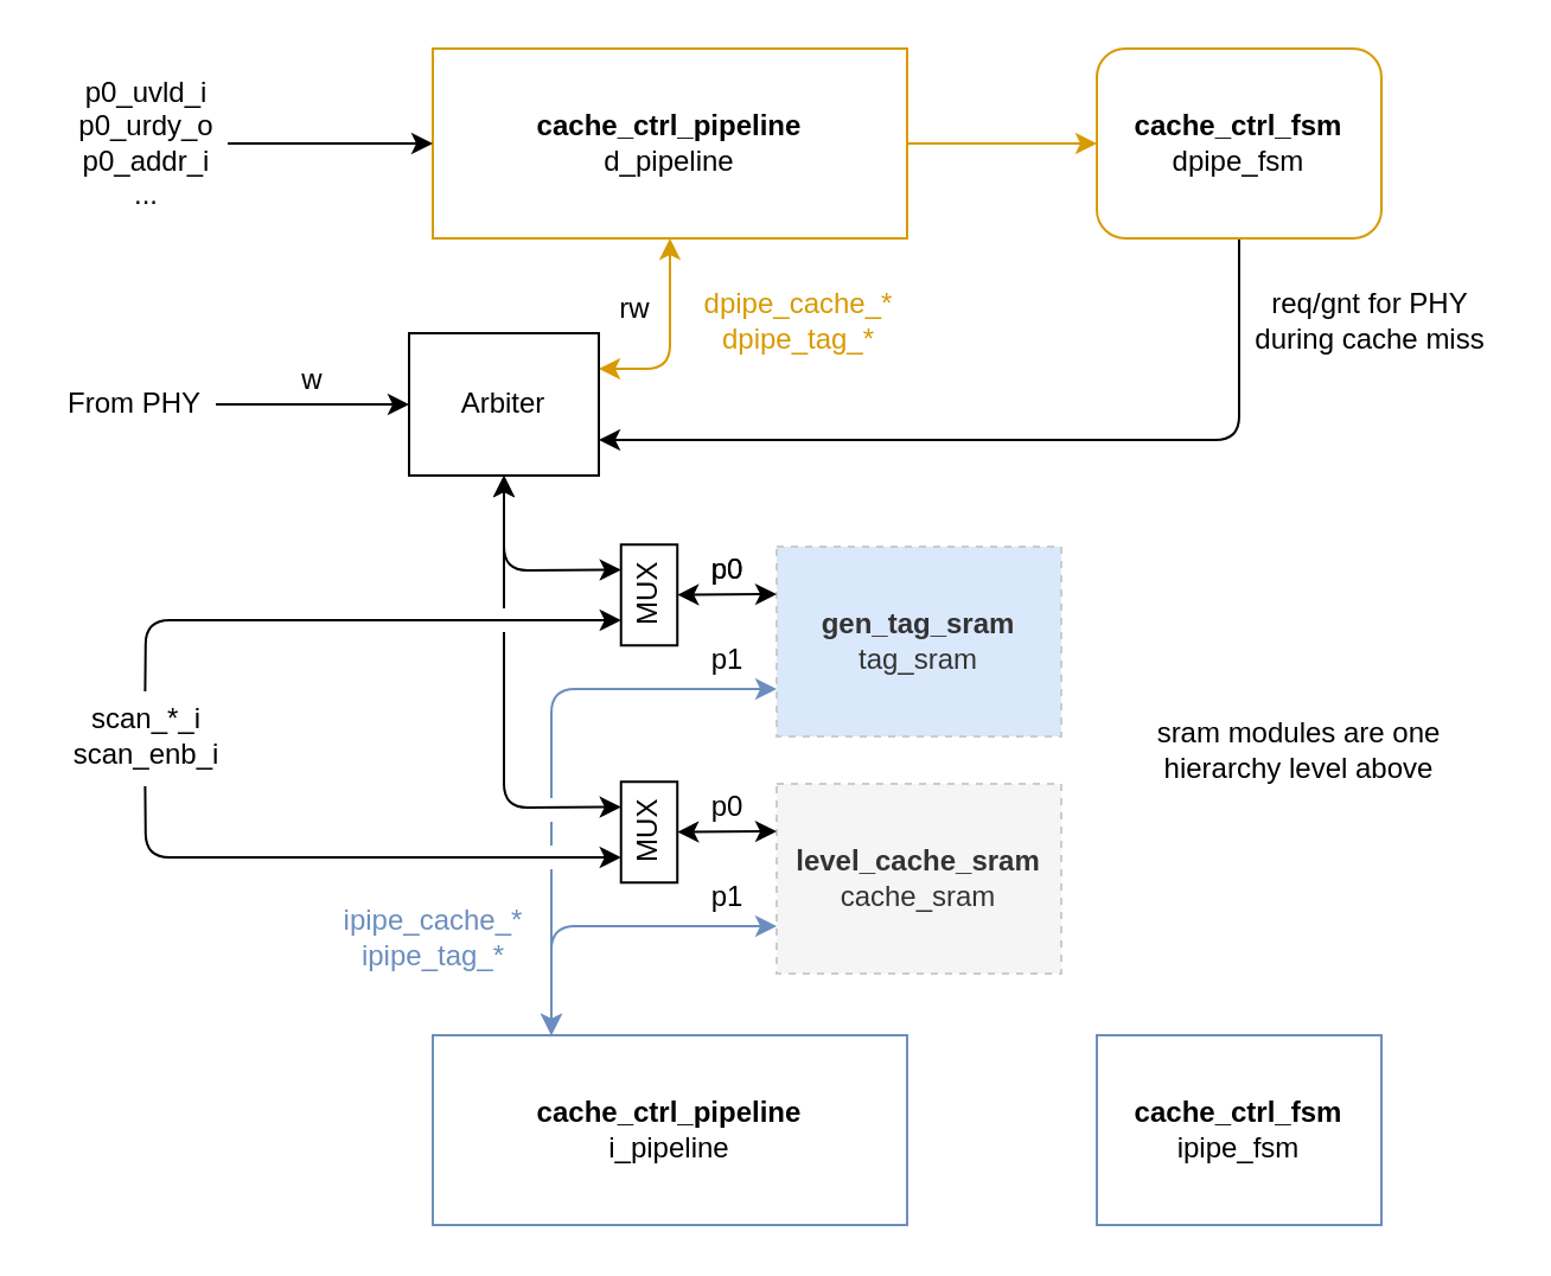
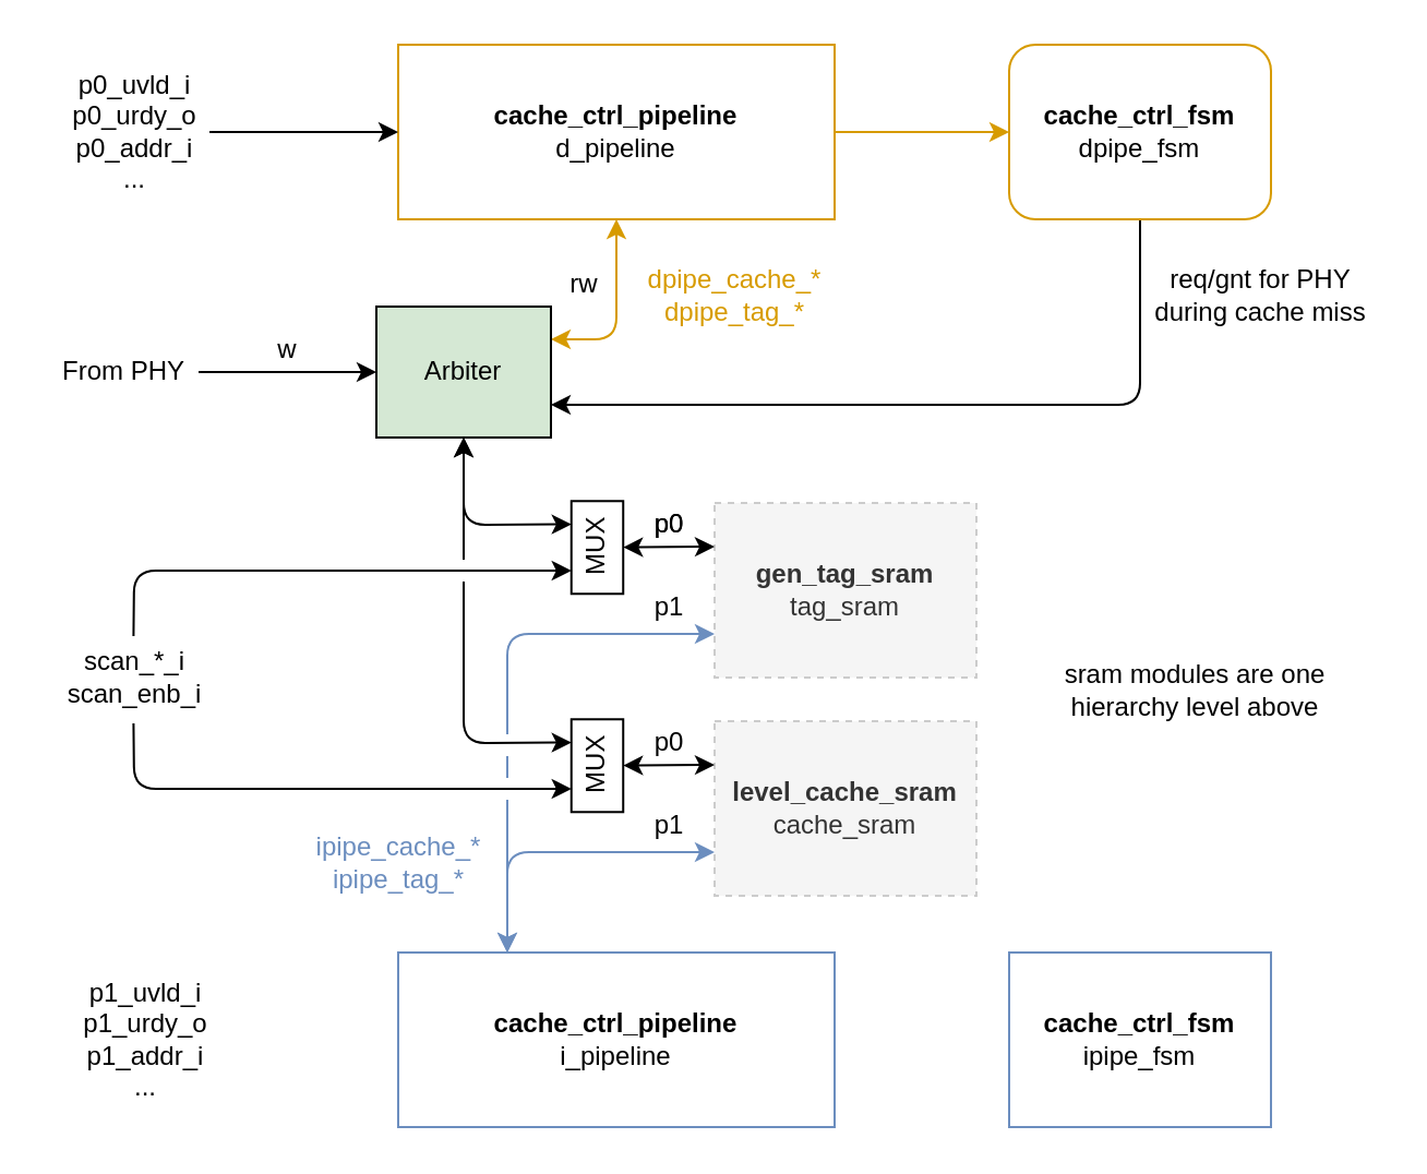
  <mxCell id="0" />
  <mxCell id="1" parent="0" />
  <mxCell id="2" style="edgeStyle=none;html=1;exitX=0.25;exitY=0;exitDx=0;exitDy=0;entryX=0;entryY=0.75;entryDx=0;entryDy=0;fillColor=#dae8fc;strokeColor=#6c8ebf;startArrow=classic;startFill=1;" parent="1" source="17" target="8" edge="1"><mxGeometry relative="1" as="geometry"><mxPoint x="261.375" y="279.5" as="targetPoint" /><Array as="points"><mxPoint x="232" y="290" /></Array></mxGeometry></mxCell>
  <mxCell id="3" value="" style="whiteSpace=wrap;html=1;strokeColor=none;connectable=0;allowArrows=0;" parent="1" vertex="1"><mxGeometry x="227" y="336" width="10" height="10" as="geometry" /></mxCell>
  <mxCell id="4" style="edgeStyle=none;html=1;exitX=0.5;exitY=1;exitDx=0;exitDy=0;entryX=0.75;entryY=0;entryDx=0;entryDy=0;startArrow=classic;startFill=1;" parent="1" source="35" target="10" edge="1"><mxGeometry relative="1" as="geometry"><Array as="points"><mxPoint x="212" y="240" /></Array></mxGeometry></mxCell>
  <mxCell id="5" value="" style="edgeStyle=none;html=1;fillColor=#ffe6cc;strokeColor=#d79b00;" parent="1" source="7" target="19" edge="1"><mxGeometry relative="1" as="geometry" /></mxCell>
  <mxCell id="6" style="edgeStyle=none;html=1;exitX=0.5;exitY=1;exitDx=0;exitDy=0;entryX=1;entryY=0.25;entryDx=0;entryDy=0;fillColor=#ffe6cc;strokeColor=#d79b00;startArrow=classic;startFill=1;" parent="1" source="7" target="35" edge="1"><mxGeometry relative="1" as="geometry"><Array as="points"><mxPoint x="282" y="155" /></Array></mxGeometry></mxCell>
  <mxCell id="7" value="&lt;b&gt;cache_ctrl_pipeline&lt;/b&gt;&lt;br&gt;d_pipeline" style="whiteSpace=wrap;html=1;fillColor=none;strokeColor=#d79b00;" parent="1" vertex="1"><mxGeometry x="182" y="20" width="200" height="80" as="geometry" /></mxCell>
- <mxCell id="8" value="&lt;b&gt;gen_tag_sram&lt;/b&gt;&lt;br&gt;tag_sram" style="whiteSpace=wrap;html=1;fillColor=#dae8fc;fontColor=#333333;strokeColor=#CCCCCC;dashed=1;" parent="1" vertex="1"><mxGeometry x="327" y="230" width="120" height="80" as="geometry" /></mxCell>
+ <mxCell id="8" value="&lt;b&gt;gen_tag_sram&lt;/b&gt;&lt;br&gt;tag_sram" style="whiteSpace=wrap;html=1;fillColor=#f5f5f5;fontColor=#333333;strokeColor=#CCCCCC;dashed=1;" parent="1" vertex="1"><mxGeometry x="327" y="230" width="120" height="80" as="geometry" /></mxCell>
  <mxCell id="9" style="edgeStyle=none;html=1;entryX=0;entryY=0.25;entryDx=0;entryDy=0;startArrow=classic;startFill=1;" parent="1" source="10" target="8" edge="1"><mxGeometry relative="1" as="geometry" /></mxCell>
  <mxCell id="10" value="MUX" style="whiteSpace=wrap;html=1;rotation=-90;" parent="1" vertex="1"><mxGeometry x="252" y="238.5" width="42.5" height="23.75" as="geometry" /></mxCell>
  <mxCell id="11" value="p0" style="text;html=1;align=center;verticalAlign=middle;resizable=0;points=[];autosize=1;strokeColor=none;fillColor=none;" parent="1" vertex="1"><mxGeometry x="290.5" y="230" width="30" height="20" as="geometry" /></mxCell>
  <mxCell id="12" value="&lt;b&gt;level_cache_sram&lt;/b&gt;&lt;br&gt;cache_sram" style="whiteSpace=wrap;html=1;fillColor=#f5f5f5;fontColor=#333333;strokeColor=#CCCCCC;dashed=1;" parent="1" vertex="1"><mxGeometry x="327" y="330" width="120" height="80" as="geometry" /></mxCell>
  <mxCell id="13" style="edgeStyle=none;html=1;entryX=0;entryY=0.25;entryDx=0;entryDy=0;startArrow=classic;startFill=1;" parent="1" source="14" target="12" edge="1"><mxGeometry relative="1" as="geometry" /></mxCell>
  <mxCell id="14" value="MUX" style="whiteSpace=wrap;html=1;rotation=-90;" parent="1" vertex="1"><mxGeometry x="252" y="338.5" width="42.5" height="23.75" as="geometry" /></mxCell>
  <mxCell id="15" value="p0" style="text;html=1;align=center;verticalAlign=middle;resizable=0;points=[];autosize=1;strokeColor=none;fillColor=none;" parent="1" vertex="1"><mxGeometry x="290.5" y="330" width="30" height="20" as="geometry" /></mxCell>
  <mxCell id="16" style="edgeStyle=none;html=1;exitX=0.25;exitY=0;exitDx=0;exitDy=0;entryX=0;entryY=0.75;entryDx=0;entryDy=0;fillColor=#dae8fc;strokeColor=#6C8EBF;startArrow=classic;startFill=1;" parent="1" source="17" target="12" edge="1"><mxGeometry relative="1" as="geometry"><mxPoint x="261.375" y="379.5" as="targetPoint" /><Array as="points"><mxPoint x="232" y="390" /></Array></mxGeometry></mxCell>
  <mxCell id="17" value="&lt;b&gt;cache_ctrl_pipeline&lt;/b&gt;&lt;br&gt;i_pipeline" style="whiteSpace=wrap;html=1;fillColor=none;strokeColor=#6c8ebf;" parent="1" vertex="1"><mxGeometry x="182" y="436" width="200" height="80" as="geometry" /></mxCell>
  <mxCell id="18" style="edgeStyle=none;html=1;exitX=0.5;exitY=1;exitDx=0;exitDy=0;entryX=1;entryY=0.75;entryDx=0;entryDy=0;startArrow=none;startFill=0;" parent="1" source="19" target="35" edge="1"><mxGeometry relative="1" as="geometry"><Array as="points"><mxPoint x="522" y="185" /></Array></mxGeometry></mxCell>
  <mxCell id="19" value="&lt;b&gt;cache_ctrl_fsm&lt;/b&gt;&lt;br&gt;dpipe_fsm" style="whiteSpace=wrap;html=1;fillColor=none;strokeColor=#d79b00;rounded=1;" parent="1" vertex="1"><mxGeometry x="462" y="20" width="120" height="80" as="geometry" /></mxCell>
  <mxCell id="20" value="&lt;b&gt;cache_ctrl_fsm&lt;/b&gt;&lt;br&gt;ipipe_fsm" style="whiteSpace=wrap;html=1;fillColor=none;strokeColor=#6c8ebf;" parent="1" vertex="1"><mxGeometry x="462" y="436" width="120" height="80" as="geometry" /></mxCell>
  <mxCell id="21" style="edgeStyle=none;html=1;exitX=0.5;exitY=1;exitDx=0;exitDy=0;entryX=0.75;entryY=0;entryDx=0;entryDy=0;startArrow=classic;startFill=1;" parent="1" source="35" target="14" edge="1"><mxGeometry relative="1" as="geometry"><Array as="points"><mxPoint x="212" y="340" /></Array></mxGeometry></mxCell>
  <mxCell id="22" value="p1" style="text;html=1;align=center;verticalAlign=middle;resizable=0;points=[];autosize=1;strokeColor=none;fillColor=none;" parent="1" vertex="1"><mxGeometry x="290.5" y="268" width="30" height="20" as="geometry" /></mxCell>
  <mxCell id="23" value="p1" style="text;html=1;align=center;verticalAlign=middle;resizable=0;points=[];autosize=1;strokeColor=none;fillColor=none;" parent="1" vertex="1"><mxGeometry x="290.5" y="368" width="30" height="20" as="geometry" /></mxCell>
  <mxCell id="24" value="p0" style="text;html=1;align=center;verticalAlign=middle;resizable=0;points=[];autosize=1;strokeColor=none;fillColor=none;" parent="1" vertex="1"><mxGeometry x="290.5" y="230.4" width="30" height="20" as="geometry" /></mxCell>
  <mxCell id="25" value="dpipe_cache_*&lt;br&gt;dpipe_tag_*" style="text;html=1;align=center;verticalAlign=middle;resizable=0;points=[];autosize=1;strokeColor=none;fillColor=none;fontColor=#D79B00;" parent="1" vertex="1"><mxGeometry x="290.5" y="120" width="90" height="30" as="geometry" /></mxCell>
  <mxCell id="26" value="ipipe_cache_*&lt;br&gt;ipipe_tag_*" style="text;html=1;align=center;verticalAlign=middle;resizable=0;points=[];autosize=1;strokeColor=none;fillColor=none;fontColor=#6C8EBF;" parent="1" vertex="1"><mxGeometry x="137" y="380" width="90" height="30" as="geometry" /></mxCell>
  <mxCell id="27" value="scan_*_i&lt;br&gt;scan_enb_i" style="text;html=1;align=center;verticalAlign=middle;resizable=0;points=[];autosize=1;strokeColor=none;fillColor=none;spacingBottom=3;" parent="1" vertex="1"><mxGeometry x="20.5" y="291" width="80" height="40" as="geometry" /></mxCell>
  <mxCell id="28" value="" style="whiteSpace=wrap;html=1;strokeColor=none;connectable=0;allowArrows=0;" parent="1" vertex="1"><mxGeometry x="227" y="356" width="10" height="10" as="geometry" /></mxCell>
  <mxCell id="29" style="edgeStyle=none;html=1;entryX=0.25;entryY=0;entryDx=0;entryDy=0;startArrow=none;startFill=0;" parent="1" source="27" target="14" edge="1"><mxGeometry relative="1" as="geometry"><Array as="points"><mxPoint x="61" y="361" /></Array></mxGeometry></mxCell>
  <mxCell id="30" value="" style="whiteSpace=wrap;html=1;strokeColor=none;connectable=0;allowArrows=0;" parent="1" vertex="1"><mxGeometry x="208" y="256" width="10" height="10" as="geometry" /></mxCell>
  <mxCell id="31" style="edgeStyle=none;html=1;entryX=0.25;entryY=0;entryDx=0;entryDy=0;startArrow=none;startFill=0;" parent="1" source="27" target="10" edge="1"><mxGeometry relative="1" as="geometry"><Array as="points"><mxPoint x="61" y="261" /></Array></mxGeometry></mxCell>
  <mxCell id="32" value="" style="edgeStyle=none;html=1;" parent="1" source="33" target="7" edge="1"><mxGeometry relative="1" as="geometry" /></mxCell>
  <mxCell id="33" value="p0_uvld_i&lt;br&gt;p0_urdy_o&lt;br&gt;p0_addr_i&lt;br&gt;..." style="text;html=1;align=center;verticalAlign=middle;resizable=0;points=[];autosize=1;strokeColor=none;fillColor=none;" parent="1" vertex="1"><mxGeometry x="25.5" y="30" width="70" height="60" as="geometry" /></mxCell>
- <mxCell id="35" value="Arbiter" style="whiteSpace=wrap;html=1;" parent="1" vertex="1"><mxGeometry x="172" y="140" width="80" height="60" as="geometry" /></mxCell>
+ <mxCell id="34" value="p1_uvld_i&lt;br&gt;p1_urdy_o&lt;br&gt;p1_addr_i&lt;br&gt;..." style="text;html=1;align=center;verticalAlign=middle;resizable=0;points=[];autosize=1;strokeColor=none;fillColor=none;" parent="1" vertex="1"><mxGeometry x="30.5" y="446" width="70" height="60" as="geometry" /></mxCell>
+ <mxCell id="35" value="Arbiter" style="whiteSpace=wrap;html=1;fillColor=#d5e8d4;" parent="1" vertex="1"><mxGeometry x="172" y="140" width="80" height="60" as="geometry" /></mxCell>
  <mxCell id="36" style="edgeStyle=none;html=1;entryX=0;entryY=0.5;entryDx=0;entryDy=0;startArrow=none;startFill=0;" parent="1" source="37" target="35" edge="1"><mxGeometry relative="1" as="geometry" /></mxCell>
  <mxCell id="37" value="From PHY" style="text;html=1;align=center;verticalAlign=middle;resizable=0;points=[];autosize=1;strokeColor=none;fillColor=none;" parent="1" vertex="1"><mxGeometry x="20.5" y="160" width="70" height="20" as="geometry" /></mxCell>
  <mxCell id="38" value="w" style="text;html=1;align=center;verticalAlign=middle;resizable=0;points=[];autosize=1;strokeColor=none;fillColor=none;" parent="1" vertex="1"><mxGeometry x="120.5" y="150" width="20" height="20" as="geometry" /></mxCell>
  <mxCell id="39" value="rw" style="text;html=1;align=center;verticalAlign=middle;resizable=0;points=[];autosize=1;strokeColor=none;fillColor=none;" parent="1" vertex="1"><mxGeometry x="252" y="120" width="30" height="20" as="geometry" /></mxCell>
  <mxCell id="40" value="req/gnt for PHY&lt;br&gt;during cache miss" style="text;html=1;align=center;verticalAlign=middle;resizable=0;points=[];autosize=1;strokeColor=none;fillColor=none;" parent="1" vertex="1"><mxGeometry x="522" y="120" width="110" height="30" as="geometry" /></mxCell>
  <mxCell id="41" value="sram modules are one&lt;br&gt;hierarchy level above" style="text;html=1;align=center;verticalAlign=middle;resizable=0;points=[];autosize=1;strokeColor=none;fillColor=none;" parent="1" vertex="1"><mxGeometry x="482" y="301" width="130" height="30" as="geometry" /></mxCell>
